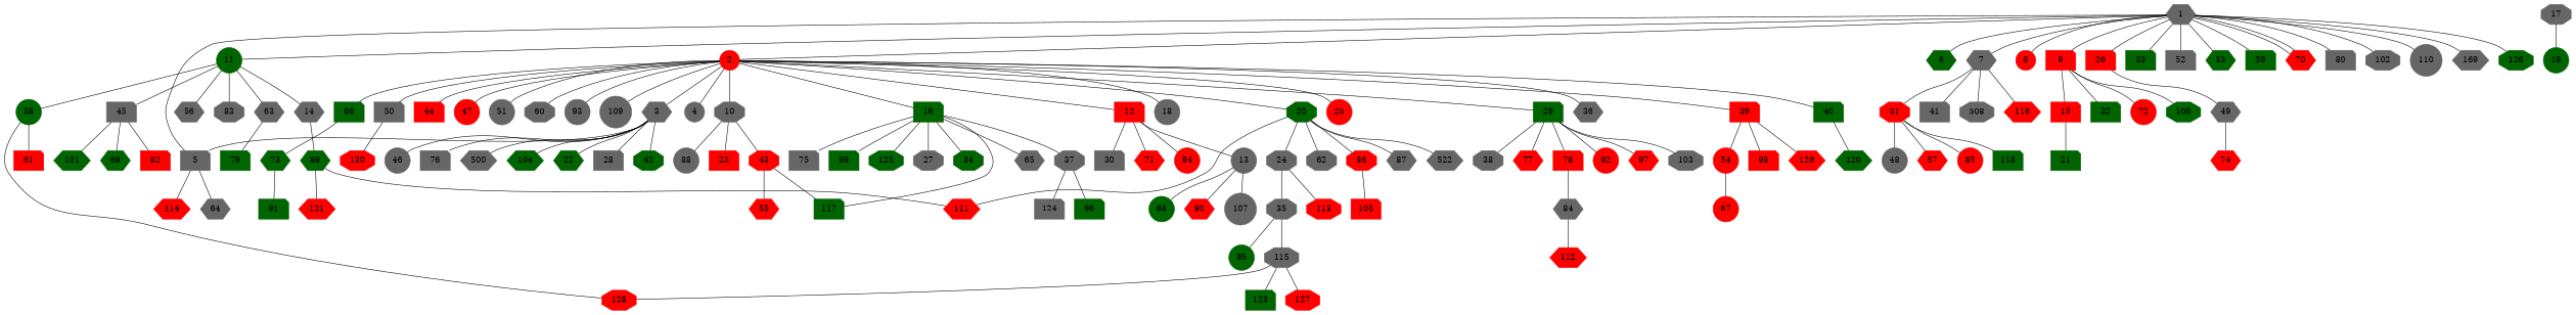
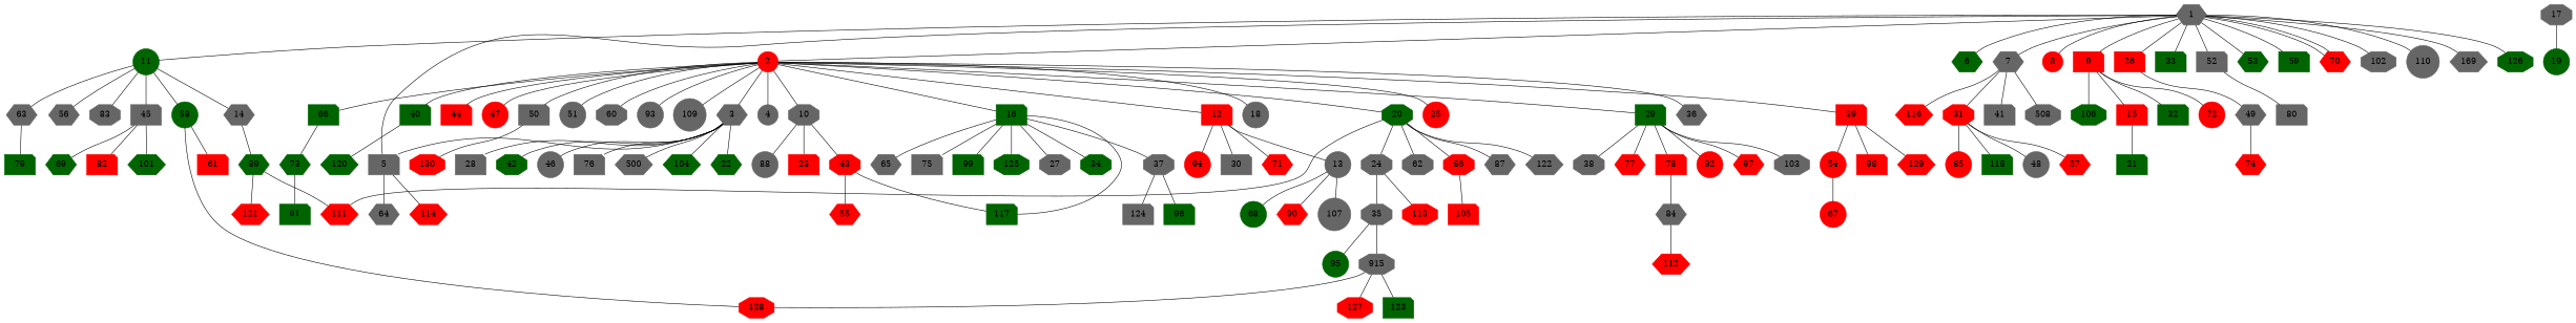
  graph {
    node [color=gray40 shape=hexagon style=filled]
    1
    2 [color=red shape=circle]
    5 [shape=note]
    6 [color=darkgreen]
    7
    8 [color=red shape=circle]
    9 [color=red shape=note]
    11 [color=darkgreen shape=circle]
    26 [color=red shape=note]
    33 [color=darkgreen shape=note]
    52 [shape=note]
    53 [color=darkgreen]
    59 [color=darkgreen shape=note]
    70 [color=red]
    80 [shape=note]
    102 [shape=octagon]
    110 [shape=circle]
    n18 [label=169]
    126 [color=darkgreen shape=octagon]
    3
    4 [shape=circle]
    10 [shape=octagon]
    12 [color=red shape=note]
    16 [color=darkgreen shape=note]
    18 [shape=circle]
    20 [color=darkgreen shape=octagon]
    25 [color=red shape=circle]
    29 [color=darkgreen shape=note]
    36
    39 [color=red shape=note]
    40 [color=darkgreen shape=note]
    44 [color=red shape=note]
    47 [color=red shape=circle]
    50 [shape=note]
    51 [shape=circle]
    60 [shape=octagon]
    66 [color=darkgreen shape=note]
    93 [shape=circle]
    109 [shape=circle]
    64
    114 [color=red]
    31 [color=red shape=octagon]
    41 [shape=note]
    n44 [label=508 shape=octagon]
    116 [color=red]
    15 [color=red shape=note]
    32 [color=darkgreen shape=note]
    72 [color=red shape=circle]
    106 [color=darkgreen shape=octagon]
    63
    14
    45 [shape=note]
    56
    58 [color=darkgreen shape=circle]
    83 [shape=octagon]
    49
    22 [color=darkgreen]
    28 [shape=note]
    42 [color=darkgreen shape=octagon]
    46 [shape=circle]
    76 [shape=note]
    n62 [label=500]
    104 [color=darkgreen]
    23 [color=red shape=note]
    43 [color=red shape=octagon]
    88 [shape=circle]
    13 [shape=circle]
    30 [shape=note]
    71 [color=red]
    94 [color=red shape=circle]
    27 [shape=octagon]
    34 [color=darkgreen shape=octagon]
    37 [shape=octagon]
    65
    75 [shape=note]
    99 [color=darkgreen shape=note]
    117 [color=darkgreen shape=note]
    125 [color=darkgreen shape=octagon]
    24 [shape=octagon]
    62 [shape=octagon]
    86 [color=red shape=octagon]
    87
    111 [color=red]
-   122 [label=522]
+   122
    38 [shape=octagon]
    77 [color=red]
    78 [color=red shape=note]
    92 [color=red shape=circle]
    97 [color=red]
    103 [shape=octagon]
    54 [color=red shape=circle]
    98 [color=red shape=note]
    129 [color=red]
    120 [color=darkgreen]
    130 [color=red shape=octagon]
    73 [color=darkgreen]
    79 [color=darkgreen shape=note]
    48 [shape=circle]
    57 [color=red]
    85 [color=red shape=circle]
    118 [color=darkgreen shape=note]
    21 [color=darkgreen shape=note]
    55 [color=red]
    89 [color=darkgreen]
    69 [color=darkgreen]
    82 [color=red shape=note]
    101 [color=darkgreen]
    61 [color=red shape=note]
    128 [color=red shape=octagon]
    68 [color=darkgreen shape=circle]
    90 [color=red]
    107 [shape=circle]
    17 [shape=octagon]
    19 [color=darkgreen shape=circle]
    121 [color=red]
    96 [color=darkgreen shape=note]
    124 [shape=note]
    35 [shape=octagon]
    113 [color=red shape=octagon]
    105 [color=red shape=note]
    95 [color=darkgreen shape=circle]
-   115 [shape=octagon]
+   115 [shape=octagon label=915]
    74 [color=red]
    84
    123 [color=darkgreen shape=note]
    127 [color=red shape=octagon]
    67 [color=red shape=circle]
    91 [color=darkgreen shape=note]
    112 [color=red]
    1 -- 2
    1 -- 5
    1 -- 6
    1 -- 7
    1 -- 8
    1 -- 9
    1 -- 11
    1 -- 26
    1 -- 33
    1 -- 52
    1 -- 53
    1 -- 59
    1 -- 70
    1 -- 70
-   1 -- 80
+   52 -- 80
    1 -- 102
    1 -- 110
    1 -- n18
    1 -- 126
    2 -- 3
    2 -- 4
    2 -- 10
    2 -- 12
    2 -- 16
    2 -- 18
    2 -- 20
    2 -- 25
    2 -- 29
    2 -- 36
    2 -- 39
    2 -- 40
    2 -- 44
    2 -- 47
    2 -- 50
    2 -- 51
    2 -- 60
    2 -- 66
    2 -- 93
    2 -- 109
    5 -- 64
    5 -- 114
    7 -- 31
    7 -- 41
    7 -- n44
    7 -- 116
    9 -- 15
    9 -- 32
    9 -- 72
    9 -- 106
    11 -- 63
    11 -- 14
    11 -- 45
    11 -- 56
    11 -- 58
    11 -- 83
    26 -- 49
    3 -- 5
    3 -- 22
    3 -- 28
    3 -- 42
    3 -- 46
    3 -- 76
    3 -- n62
    3 -- 104
    10 -- 23
    10 -- 43
    10 -- 88
    12 -- 13
    12 -- 30
    12 -- 71
    12 -- 94
    16 -- 27
    16 -- 34
    16 -- 37
    16 -- 65
    16 -- 75
    16 -- 99
    16 -- 117
    16 -- 125
    20 -- 24
    20 -- 62
    20 -- 86
    20 -- 87
    20 -- 111
    20 -- 122
    29 -- 38
    29 -- 77
    29 -- 78
    29 -- 92
    29 -- 97
    29 -- 103
    39 -- 54
    39 -- 98
    39 -- 129
    40 -- 120
    50 -- 130
    66 -- 73
    31 -- 48
    31 -- 57
    31 -- 85
    31 -- 118
    15 -- 21
    63 -- 79
    14 -- 89
    45 -- 69
    45 -- 82
    45 -- 101
    58 -- 61
    58 -- 128
    49 -- 74
    43 -- 117
    43 -- 55
    13 -- 68
    13 -- 90
    13 -- 107
    37 -- 96
    37 -- 124
    24 -- 35
    24 -- 113
    86 -- 105
    78 -- 84
    54 -- 67
    73 -- 91
    89 -- 111
    89 -- 121
    17 -- 19
    35 -- 95
    35 -- 115
    115 -- 128
    115 -- 123
    115 -- 127
    84 -- 112
  }
